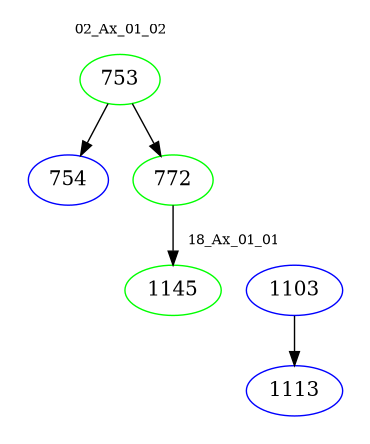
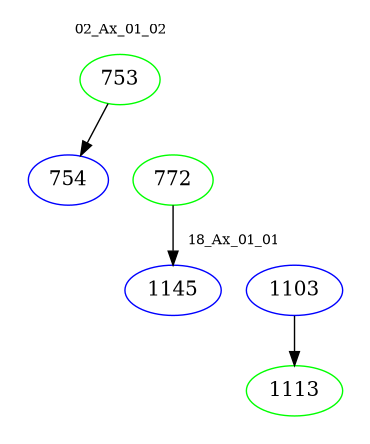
  digraph {
    node [color=green]
    edge [color=black]
    n1 [label=753]
    n2 [color=blue label=754]
    n3 [label=772]
    n4 [color=blue label=1103]
-   n5 [label=1145]
-   n6 [color=blue label=1113]
+   n5 [color=blue label=1145]
+   n6 [label=1113]
    subgraph cluster_1 {
      color=white
      fontsize=10
      label="02_Ax_01_02"
      n1
      n2
      n3
    }
    subgraph cluster_2 {
      color=white
      fontsize=10
      label="18_Ax_01_01"
      n4
      n5
      n6
    }
    n1 -> n2
-   n1 -> n3
    n3 -> n5
    n4 -> n6
  }
